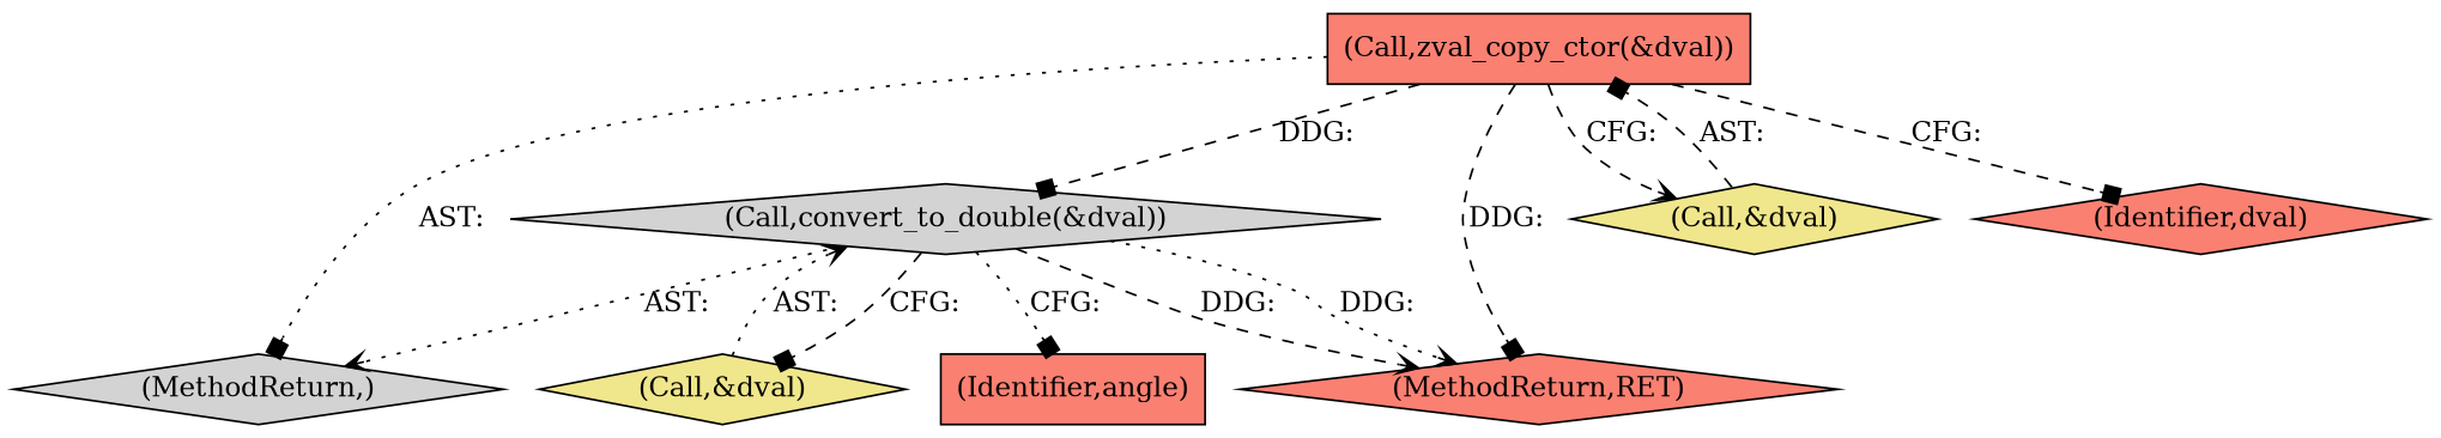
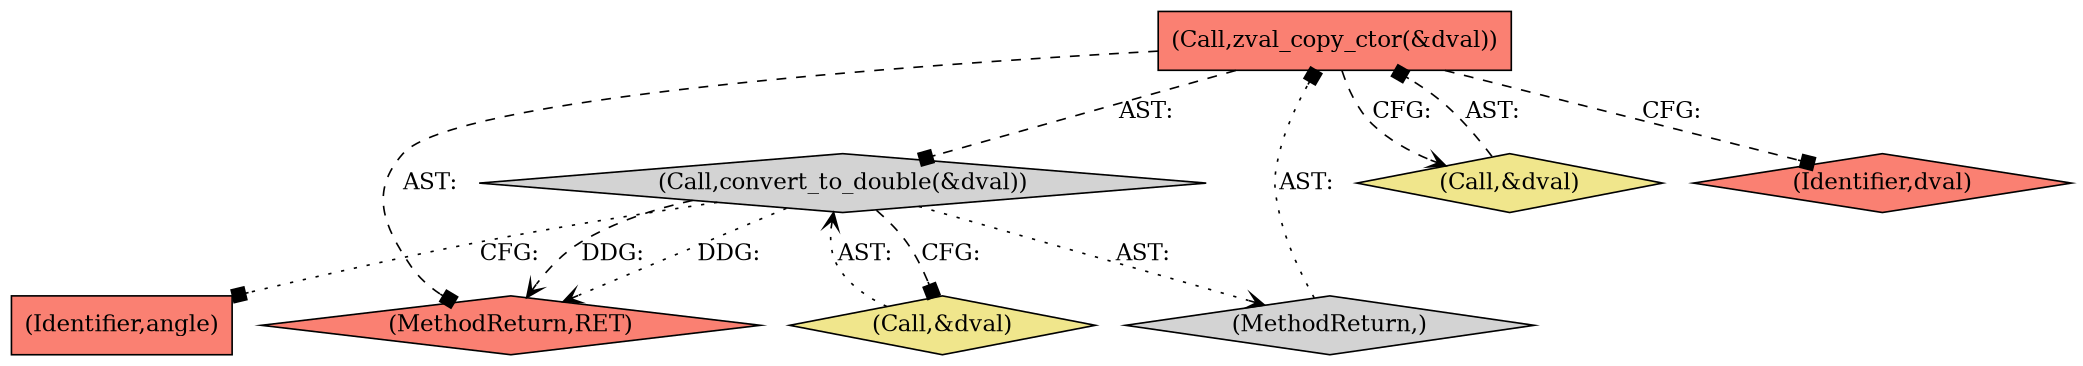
  digraph {
    node [fillcolor=salmon shape=diamond style=filled]
    edge [arrowhead=box style=dashed]
    n1 [label="(Call,zval_copy_ctor(&dval))" shape=box]
    n2 [fillcolor=lightgrey label="(Call,convert_to_double(&dval))"]
    n3 [label="(MethodReturn,RET)"]
    n4 [fillcolor=khaki label="(Call,&dval)"]
    n5 [fillcolor=lightgrey label="(MethodReturn,)"]
    n6 [label="(Identifier,dval)"]
    n7 [fillcolor=khaki label="(Call,&dval)"]
    n8 [label="(Identifier,angle)" shape=box]
-   n1 -> n2 [label="DDG: "]
-   n1 -> n3 [label="DDG: "]
+   n1 -> n2 [label="AST: "]
+   n1 -> n3 [label="AST: "]
    n1 -> n4 [arrowhead=vee label="CFG: "]
-   n1 -> n5 [label="AST: " style=dotted]
+   n5 -> n1 [label="AST: " style=dotted]
    n1 -> n6 [label="CFG: "]
    n2 -> n3 [arrowhead=vee label="DDG: " style=dotted]
    n2 -> n3 [arrowhead=vee label="DDG: "]
    n2 -> n5 [arrowhead=vee label="AST: " style=dotted]
    n2 -> n7 [label="CFG: "]
    n2 -> n8 [label="CFG: " style=dotted]
    n4 -> n1 [label="AST: "]
    n7 -> n2 [arrowhead=vee label="AST: " style=dotted]
  }
